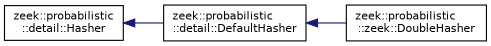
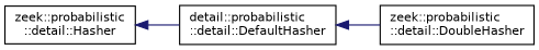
  digraph {
    rankdir=LR
    node [color=black fillcolor=white fontname=Helvetica fontsize=10 shape=record style=filled]
    edge [color=midnightblue dir=back fontname=Helvetica fontsize=10 labelfontname=Helvetica labelfontsize=10 style=solid]
    n1 [height=0.2 label="zeek::probabilistic\l::detail::Hasher" width=0.4]
-   n2 [height=0.2 label="zeek::probabilistic\l::detail::DefaultHasher" width=0.4]
-   n3 [height=0.2 label="zeek::probabilistic\l::zeek::DoubleHasher" width=0.4]
+   n2 [height=0.2 label="detail::probabilistic\l::detail::DefaultHasher" width=0.4]
+   n3 [height=0.2 label="zeek::probabilistic\l::detail::DoubleHasher" width=0.4]
    n1 -> n2
    n2 -> n3
  }
